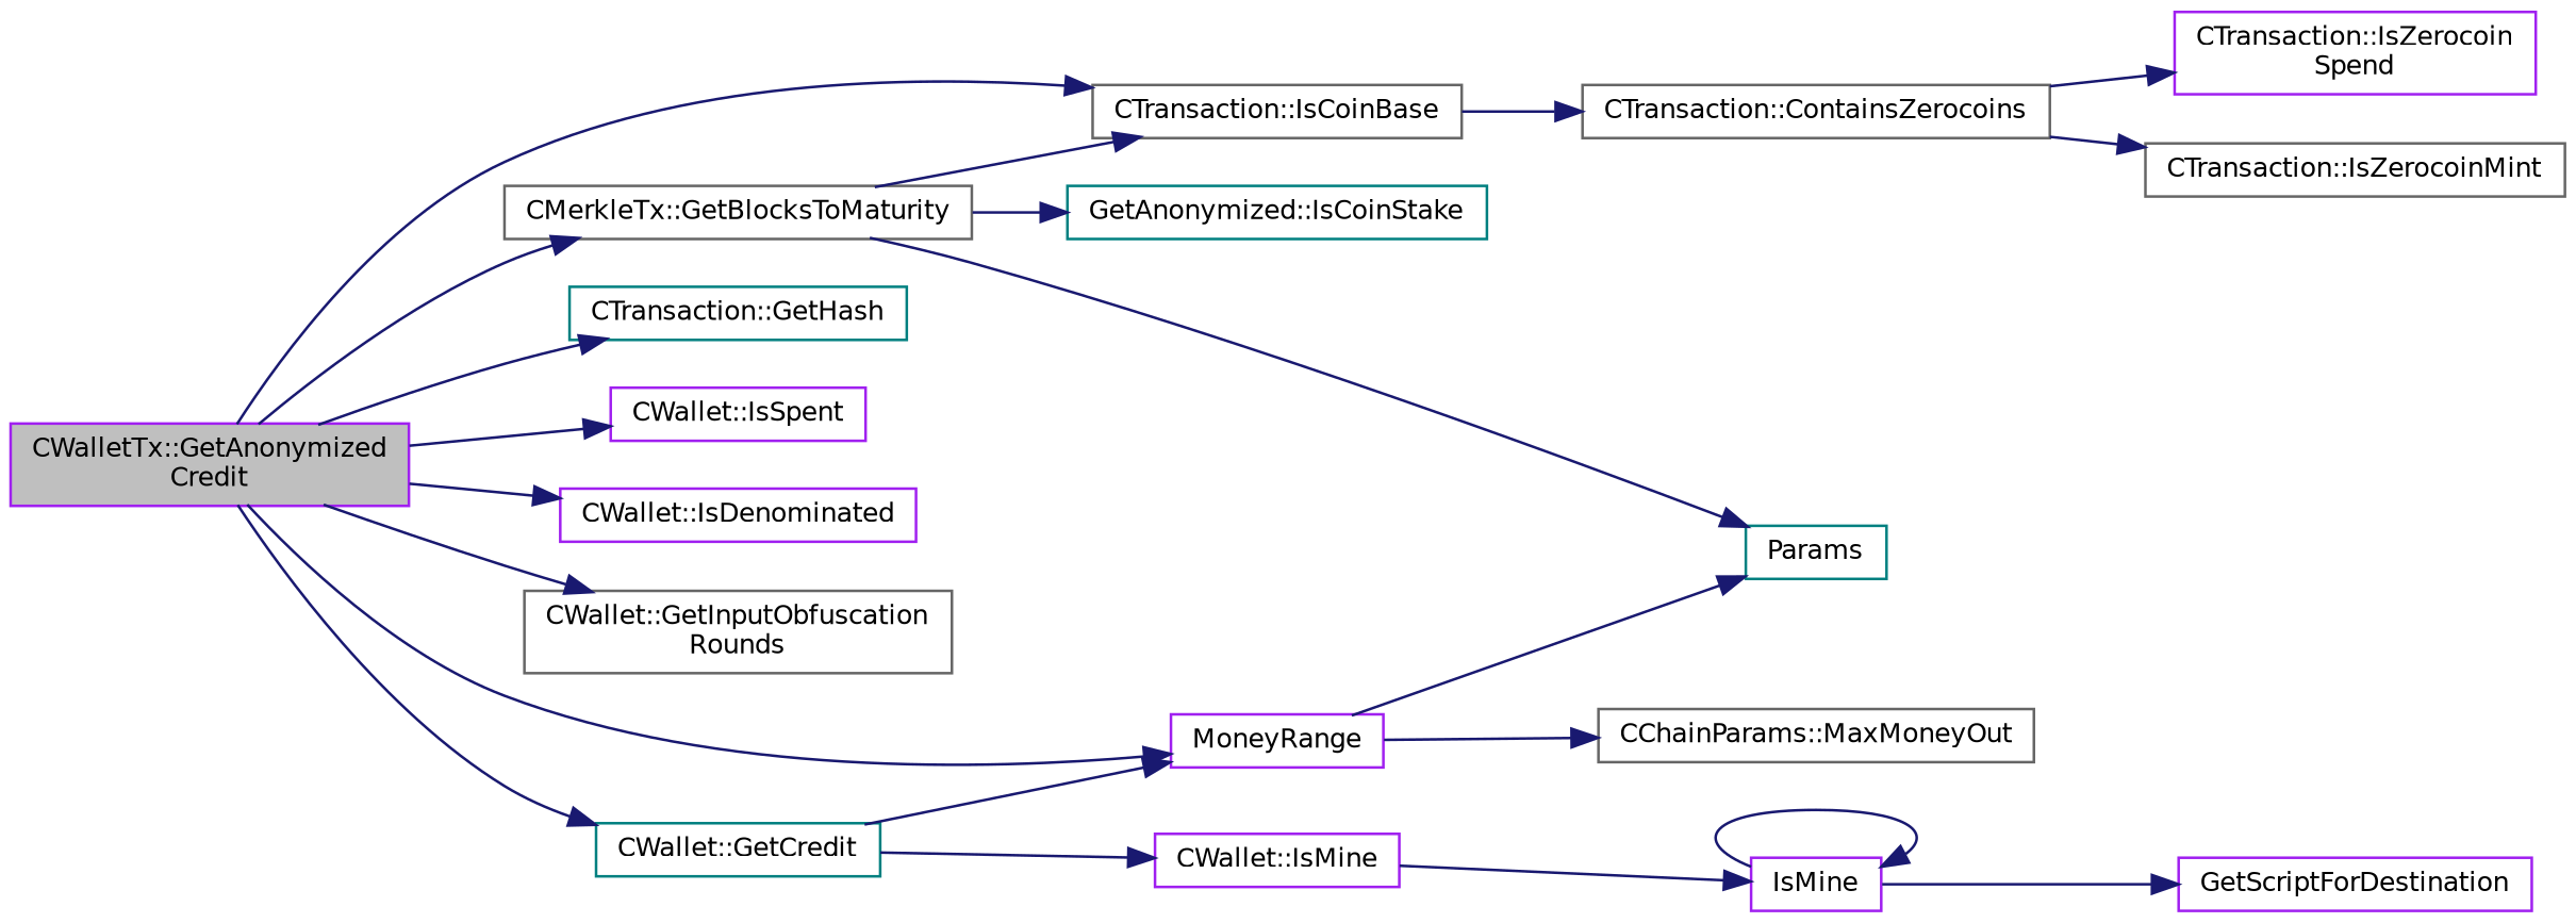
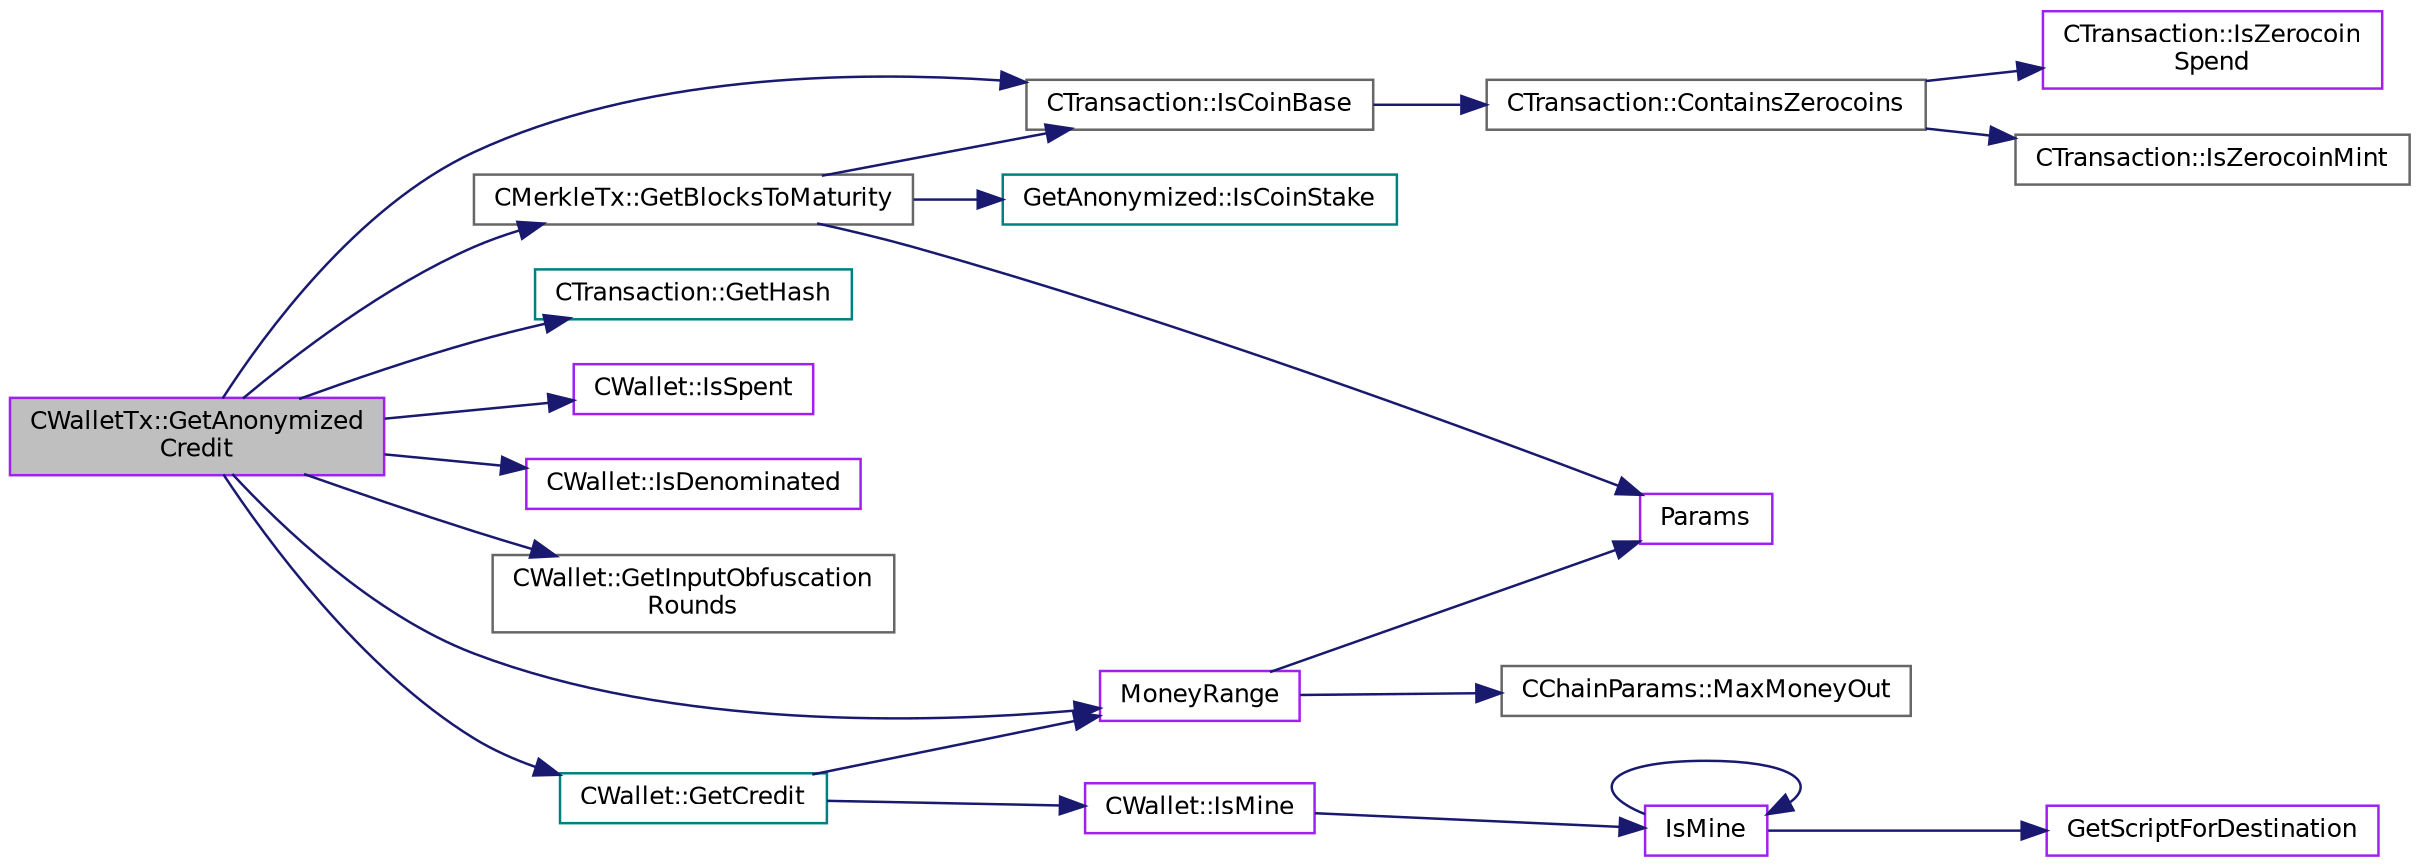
  digraph {
    rankdir=LR
    node [color=purple fillcolor=white fontname=Helvetica fontsize=10 shape=record style=filled]
    edge [color=midnightblue fontname=Helvetica fontsize=10 labelfontname=Helvetica labelfontsize=10 style=solid]
    n1 [fillcolor=grey75 fontcolor=black height=0.2 label="CWalletTx::GetAnonymized\lCredit" width=0.4]
    n2 [color=gray40 height=0.2 label="CTransaction::IsCoinBase" width=0.4]
    n3 [color=gray40 height=0.2 label="CMerkleTx::GetBlocksToMaturity" width=0.4]
    n4 [color=teal height=0.2 label="CTransaction::GetHash" width=0.4]
    n5 [height=0.2 label="CWallet::IsSpent" width=0.4]
    n6 [height=0.2 label="CWallet::IsDenominated" width=0.4]
    n7 [color=gray40 height=0.2 label="CWallet::GetInputObfuscation\lRounds" width=0.4]
    n8 [color=teal height=0.2 label="CWallet::GetCredit" width=0.4]
    n9 [height=0.2 label=MoneyRange width=0.4]
    n10 [color=gray40 height=0.2 label="CTransaction::ContainsZerocoins" width=0.4]
    n11 [color=teal height=0.2 label="GetAnonymized::IsCoinStake" width=0.4]
-   n12 [color=teal height=0.2 label=Params width=0.4]
+   n12 [height=0.2 label=Params width=0.4]
    n13 [height=0.2 label="CWallet::IsMine" width=0.4]
    n14 [color=gray40 height=0.2 label="CChainParams::MaxMoneyOut" width=0.4]
    n15 [height=0.2 label="CTransaction::IsZerocoin\lSpend" width=0.4]
    n16 [color=gray40 height=0.2 label="CTransaction::IsZerocoinMint" width=0.4]
    n17 [height=0.2 label=IsMine width=0.4]
    n18 [height=0.2 label=GetScriptForDestination width=0.4]
    n1 -> n2
    n1 -> n3
    n1 -> n4
    n1 -> n5
    n1 -> n6
    n1 -> n7
    n1 -> n8
    n1 -> n9
    n2 -> n10
    n3 -> n2
    n3 -> n11
    n3 -> n12
    n8 -> n9
    n8 -> n13
    n9 -> n12
    n9 -> n14
    n10 -> n15
    n10 -> n16
    n13 -> n17
    n17 -> n17
    n17 -> n18
  }
